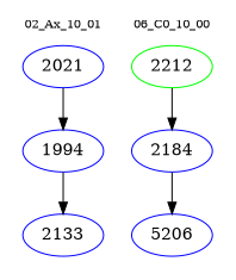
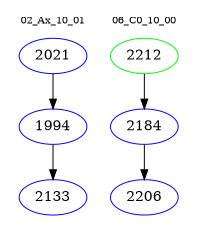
  digraph {
    node [color=blue]
    edge [color=black]
    n1 [label=2021]
    n2 [label=1994]
    n3 [label=2133]
    n4 [color=green label=2212]
    n5 [label=2184]
-   n6 [label=5206]
+   n6 [label=2206]
    subgraph cluster_1 {
      color=white
      fontsize=10
      label="02_Ax_10_01"
      n1
      n2
      n3
    }
    subgraph cluster_2 {
      color=white
      fontsize=10
      label="06_C0_10_00"
      n4
      n5
      n6
    }
    n1 -> n2
    n2 -> n3
    n4 -> n5
    n5 -> n6
  }
